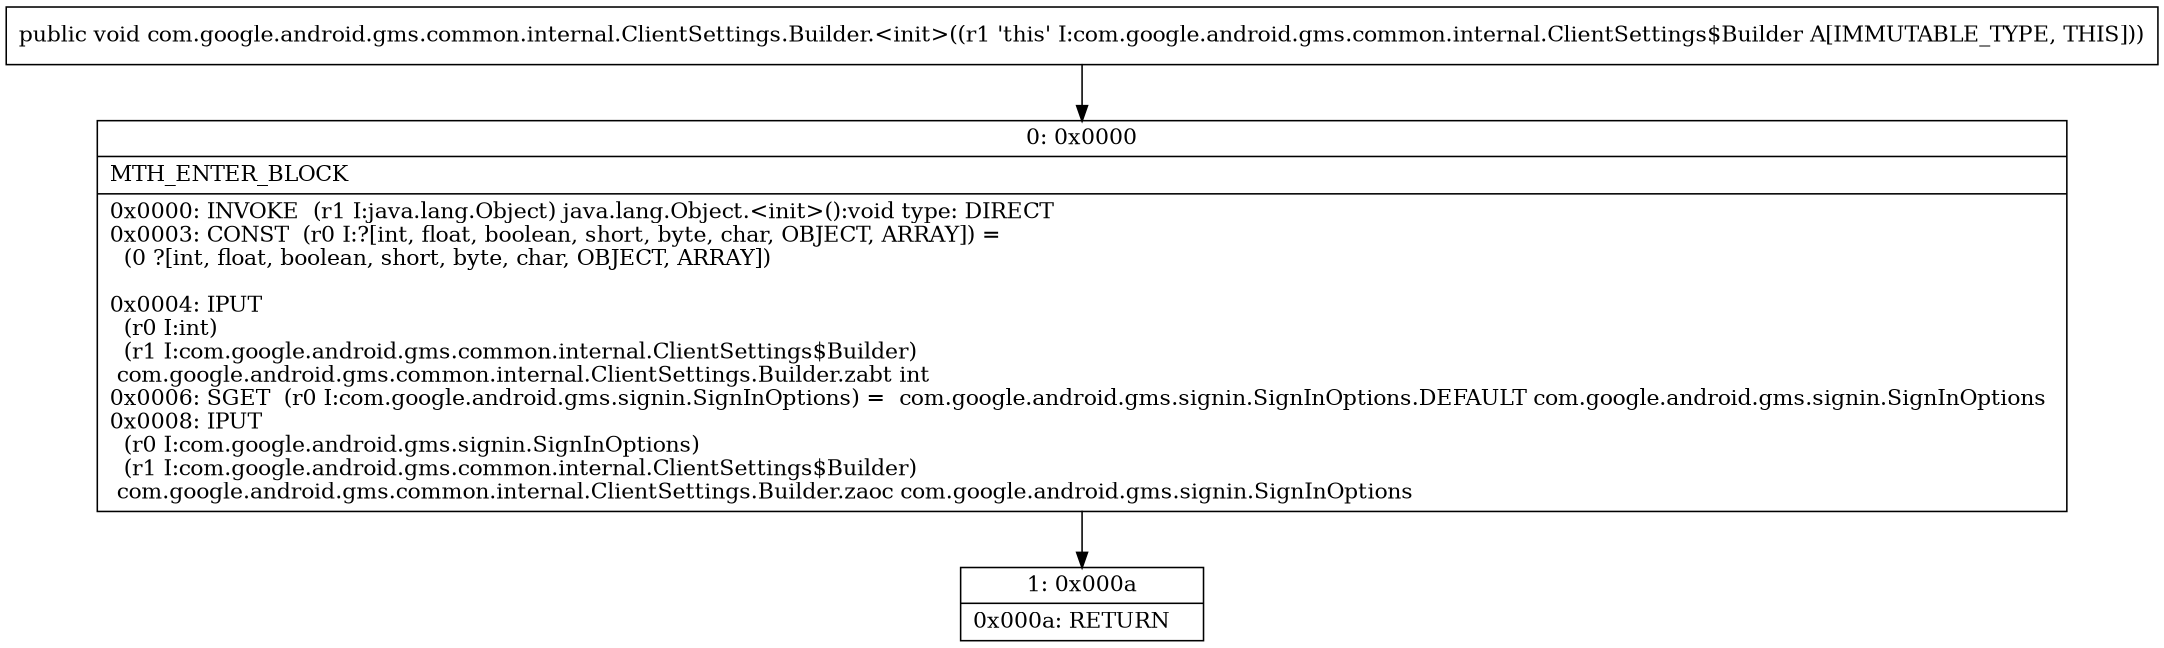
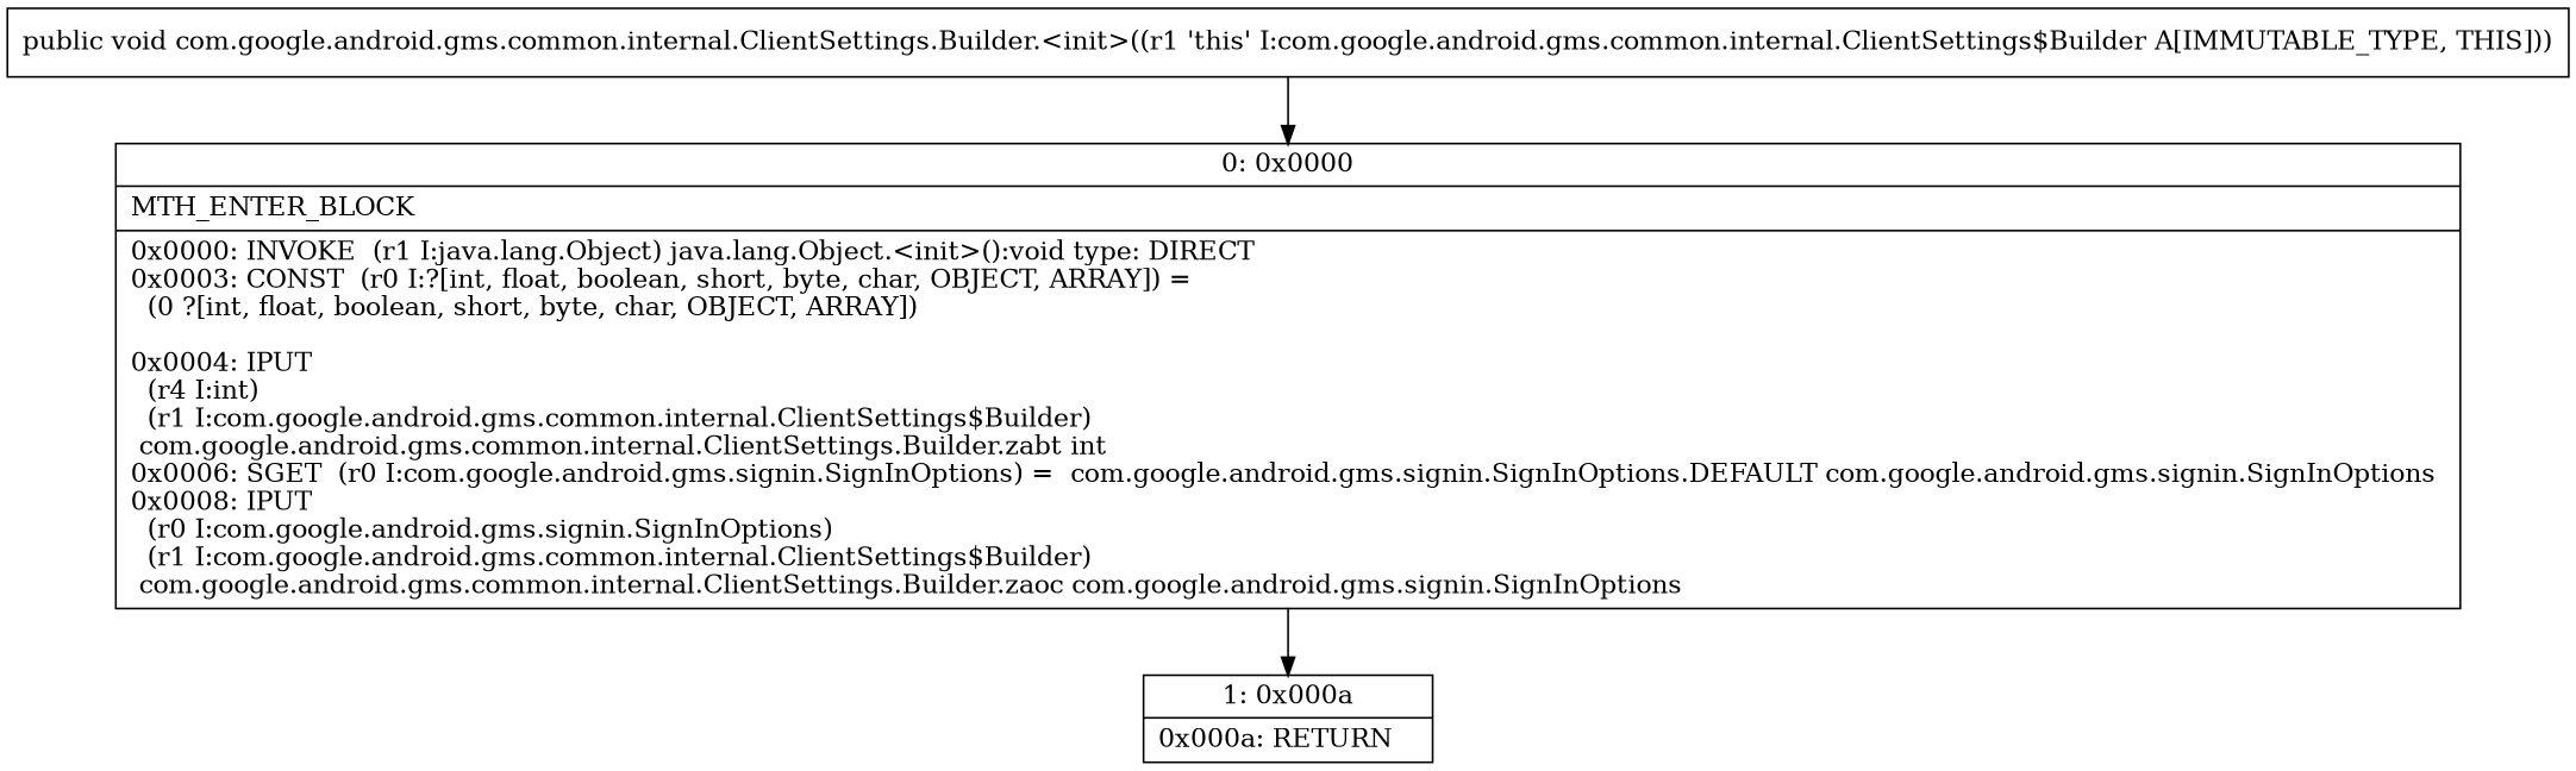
  digraph {
    node [shape=record]
-   n1 [label="{0\:\ 0x0000|MTH_ENTER_BLOCK\l|0x0000: INVOKE  (r1 I:java.lang.Object) java.lang.Object.\<init\>():void type: DIRECT \l0x0003: CONST  (r0 I:?[int, float, boolean, short, byte, char, OBJECT, ARRAY]) = \l  (0 ?[int, float, boolean, short, byte, char, OBJECT, ARRAY])\l \l0x0004: IPUT  \l  (r0 I:int)\l  (r1 I:com.google.android.gms.common.internal.ClientSettings$Builder)\l com.google.android.gms.common.internal.ClientSettings.Builder.zabt int \l0x0006: SGET  (r0 I:com.google.android.gms.signin.SignInOptions) =  com.google.android.gms.signin.SignInOptions.DEFAULT com.google.android.gms.signin.SignInOptions \l0x0008: IPUT  \l  (r0 I:com.google.android.gms.signin.SignInOptions)\l  (r1 I:com.google.android.gms.common.internal.ClientSettings$Builder)\l com.google.android.gms.common.internal.ClientSettings.Builder.zaoc com.google.android.gms.signin.SignInOptions \l}"]
+   n1 [label="{0\:\ 0x0000|MTH_ENTER_BLOCK\l|0x0000: INVOKE  (r1 I:java.lang.Object) java.lang.Object.\<init\>():void type: DIRECT \l0x0003: CONST  (r0 I:?[int, float, boolean, short, byte, char, OBJECT, ARRAY]) = \l  (0 ?[int, float, boolean, short, byte, char, OBJECT, ARRAY])\l \l0x0004: IPUT  \l  (r4 I:int)\l  (r1 I:com.google.android.gms.common.internal.ClientSettings$Builder)\l com.google.android.gms.common.internal.ClientSettings.Builder.zabt int \l0x0006: SGET  (r0 I:com.google.android.gms.signin.SignInOptions) =  com.google.android.gms.signin.SignInOptions.DEFAULT com.google.android.gms.signin.SignInOptions \l0x0008: IPUT  \l  (r0 I:com.google.android.gms.signin.SignInOptions)\l  (r1 I:com.google.android.gms.common.internal.ClientSettings$Builder)\l com.google.android.gms.common.internal.ClientSettings.Builder.zaoc com.google.android.gms.signin.SignInOptions \l}"]
    n2 [label="{1\:\ 0x000a|0x000a: RETURN   \l}"]
    n3 [label="{public void com.google.android.gms.common.internal.ClientSettings.Builder.\<init\>((r1 'this' I:com.google.android.gms.common.internal.ClientSettings$Builder A[IMMUTABLE_TYPE, THIS])) }"]
    n1 -> n2
    n3 -> n1
  }
